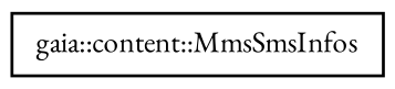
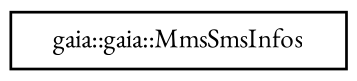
  digraph {
    rankdir=LR
    fontname="EB Garamond"
-   n1 [color=black fillcolor=white fontname="EB Garamond" fontsize=10 height=0.2 label="gaia::content::MmsSmsInfos" shape=record style=filled width=0.4]
+   n1 [color=black fillcolor=white fontname="EB Garamond" fontsize=10 height=0.2 label="gaia::gaia::MmsSmsInfos" shape=record style=filled width=0.4]
  }
